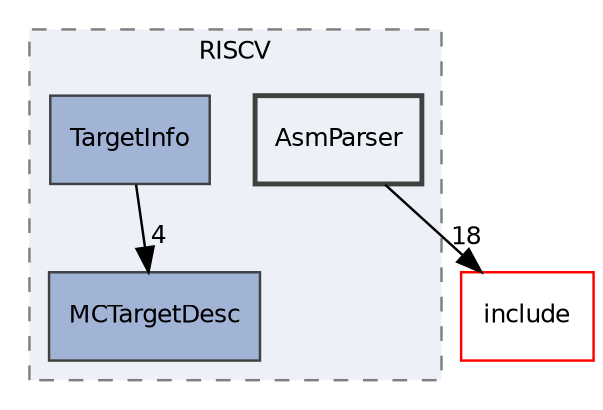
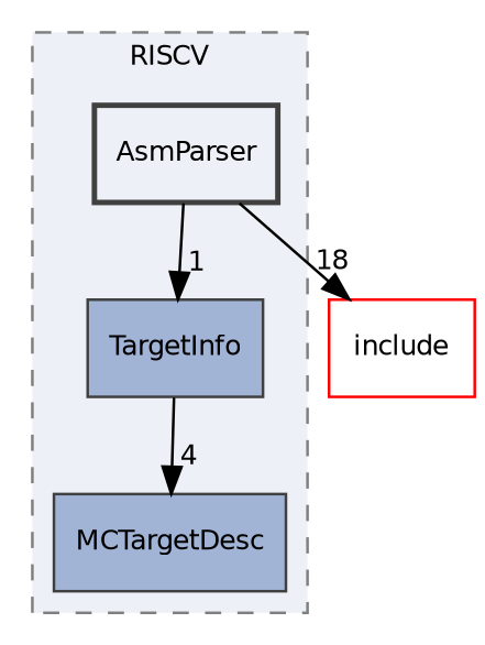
  digraph {
    compound=true
    node [color=grey25 fillcolor="#a2b4d6" fontname=Helvetica fontsize=10 shape=box style="filled,"]
    edge [fontname=Helvetica fontsize=10 labeldistance=1.5 labelfontname=Helvetica labelfontsize=10]
    n1 [label=TargetInfo]
    n2 [label=MCTargetDesc]
    n3 [fillcolor="#edf0f7" label=AsmParser style="filled,bold,"]
    n4 [color=red fillcolor="#edf0f7" label=include style=""]
    subgraph cluster_1 {
      bgcolor="#edf0f7"
      fontname=Helvetica
      fontsize=10
      label=RISCV
      pencolor=grey50
      style="filled,dashed,"
      n1
      n2
      n3
    }
    n1 -> n2 [headlabel=4]
+   n3 -> n1 [headlabel=1]
    n3 -> n4 [headlabel=18]
  }
